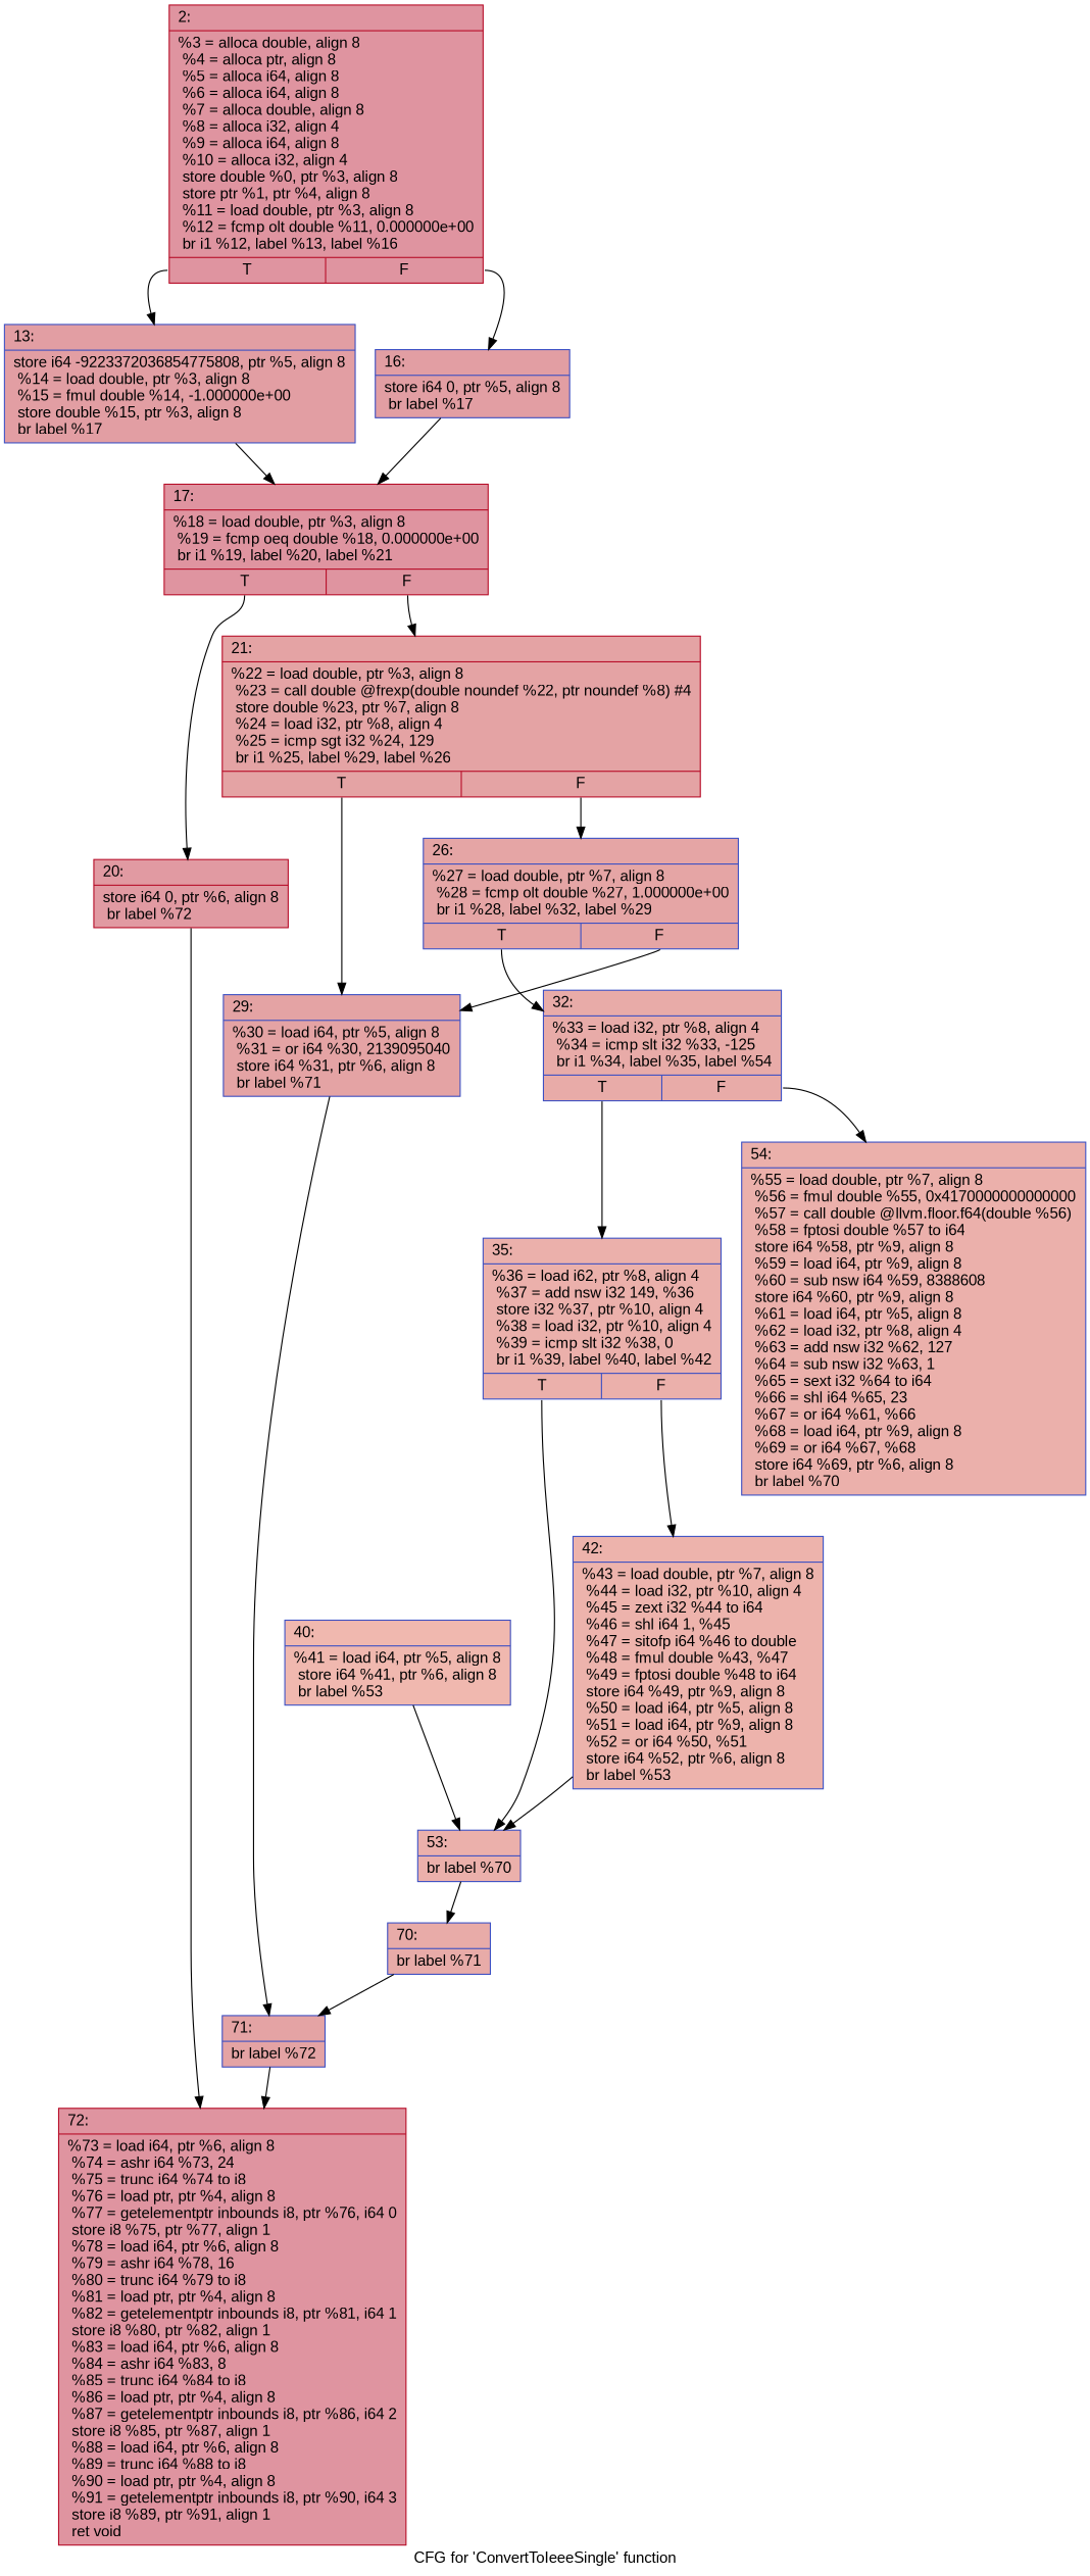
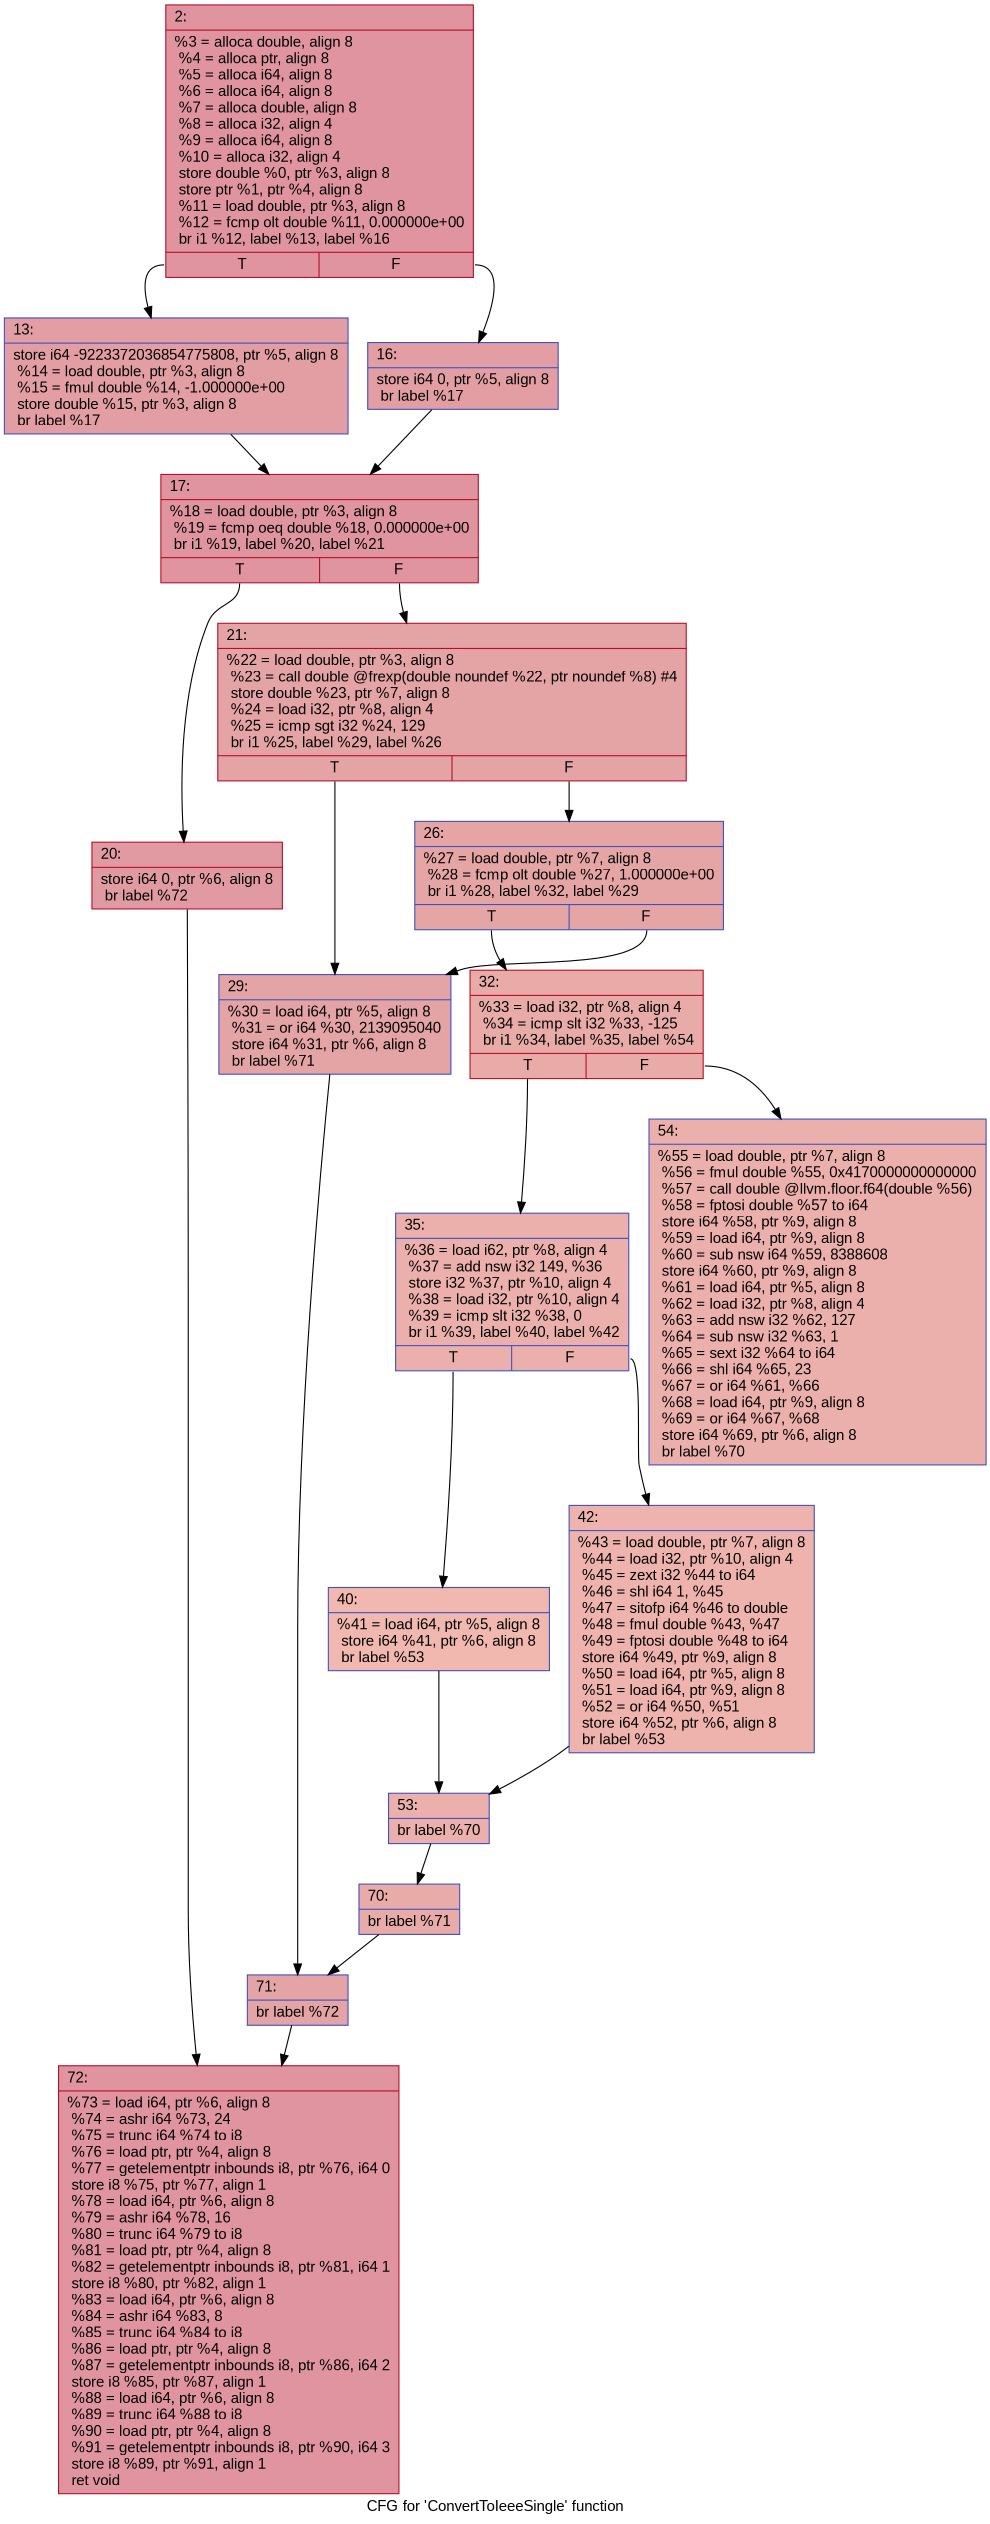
  digraph {
    fontname="Liberation Sans"
    label="CFG for 'ConvertToIeeeSingle' function"
    node [color="#3d50c3ff" fillcolor="#b70d2870" fontname="Liberation Sans" shape=record style=filled]
    edge [fontname="Liberation Sans"]
    n1 [color="#b70d28ff" label="{2:\l|  %3 = alloca double, align 8\l  %4 = alloca ptr, align 8\l  %5 = alloca i64, align 8\l  %6 = alloca i64, align 8\l  %7 = alloca double, align 8\l  %8 = alloca i32, align 4\l  %9 = alloca i64, align 8\l  %10 = alloca i32, align 4\l  store double %0, ptr %3, align 8\l  store ptr %1, ptr %4, align 8\l  %11 = load double, ptr %3, align 8\l  %12 = fcmp olt double %11, 0.000000e+00\l  br i1 %12, label %13, label %16\l|{<s0>T|<s1>F}}"]
    n2 [fillcolor="#be242e70" label="{13:\l|  store i64 -9223372036854775808, ptr %5, align 8\l  %14 = load double, ptr %3, align 8\l  %15 = fmul double %14, -1.000000e+00\l  store double %15, ptr %3, align 8\l  br label %17\l}"]
    n3 [fillcolor="#be242e70" label="{16:\l|  store i64 0, ptr %5, align 8\l  br label %17\l}"]
    n4 [color="#b70d28ff" label="{17:\l|  %18 = load double, ptr %3, align 8\l  %19 = fcmp oeq double %18, 0.000000e+00\l  br i1 %19, label %20, label %21\l|{<s0>T|<s1>F}}"]
    n5 [color="#b70d28ff" fillcolor="#bb1b2c70" label="{20:\l|  store i64 0, ptr %6, align 8\l  br label %72\l}"]
    n6 [color="#b70d28ff" fillcolor="#c32e3170" label="{21:\l|  %22 = load double, ptr %3, align 8\l  %23 = call double @frexp(double noundef %22, ptr noundef %8) #4\l  store double %23, ptr %7, align 8\l  %24 = load i32, ptr %8, align 4\l  %25 = icmp sgt i32 %24, 129\l  br i1 %25, label %29, label %26\l|{<s0>T|<s1>F}}"]
    n7 [color="#b70d28ff" label="{72:\l|  %73 = load i64, ptr %6, align 8\l  %74 = ashr i64 %73, 24\l  %75 = trunc i64 %74 to i8\l  %76 = load ptr, ptr %4, align 8\l  %77 = getelementptr inbounds i8, ptr %76, i64 0\l  store i8 %75, ptr %77, align 1\l  %78 = load i64, ptr %6, align 8\l  %79 = ashr i64 %78, 16\l  %80 = trunc i64 %79 to i8\l  %81 = load ptr, ptr %4, align 8\l  %82 = getelementptr inbounds i8, ptr %81, i64 1\l  store i8 %80, ptr %82, align 1\l  %83 = load i64, ptr %6, align 8\l  %84 = ashr i64 %83, 8\l  %85 = trunc i64 %84 to i8\l  %86 = load ptr, ptr %4, align 8\l  %87 = getelementptr inbounds i8, ptr %86, i64 2\l  store i8 %85, ptr %87, align 1\l  %88 = load i64, ptr %6, align 8\l  %89 = trunc i64 %88 to i8\l  %90 = load ptr, ptr %4, align 8\l  %91 = getelementptr inbounds i8, ptr %90, i64 3\l  store i8 %89, ptr %91, align 1\l  ret void\l}"]
    n8 [fillcolor="#c32e3170" label="{29:\l|  %30 = load i64, ptr %5, align 8\l  %31 = or i64 %30, 2139095040\l  store i64 %31, ptr %6, align 8\l  br label %71\l}"]
    n9 [fillcolor="#c5333470" label="{26:\l|  %27 = load double, ptr %7, align 8\l  %28 = fcmp olt double %27, 1.000000e+00\l  br i1 %28, label %32, label %29\l|{<s0>T|<s1>F}}"]
    n10 [fillcolor="#c32e3170" label="{71:\l|  br label %72\l}"]
-   n11 [fillcolor="#cc403a70" label="{32:\l|  %33 = load i32, ptr %8, align 4\l  %34 = icmp slt i32 %33, -125\l  br i1 %34, label %35, label %54\l|{<s0>T|<s1>F}}"]
+   n11 [color="#b70d28ff" fillcolor="#cc403a70" label="{32:\l|  %33 = load i32, ptr %8, align 4\l  %34 = icmp slt i32 %33, -125\l  br i1 %34, label %35, label %54\l|{<s0>T|<s1>F}}"]
    n12 [fillcolor="#d24b4070" label="{35:\l|  %36 = load i62, ptr %8, align 4\l  %37 = add nsw i32 149, %36\l  store i32 %37, ptr %10, align 4\l  %38 = load i32, ptr %10, align 4\l  %39 = icmp slt i32 %38, 0\l  br i1 %39, label %40, label %42\l|{<s0>T|<s1>F}}"]
    n13 [fillcolor="#d24b4070" label="{54:\l|  %55 = load double, ptr %7, align 8\l  %56 = fmul double %55, 0x4170000000000000\l  %57 = call double @llvm.floor.f64(double %56)\l  %58 = fptosi double %57 to i64\l  store i64 %58, ptr %9, align 8\l  %59 = load i64, ptr %9, align 8\l  %60 = sub nsw i64 %59, 8388608\l  store i64 %60, ptr %9, align 8\l  %61 = load i64, ptr %5, align 8\l  %62 = load i32, ptr %8, align 4\l  %63 = add nsw i32 %62, 127\l  %64 = sub nsw i32 %63, 1\l  %65 = sext i32 %64 to i64\l  %66 = shl i64 %65, 23\l  %67 = or i64 %61, %66\l  %68 = load i64, ptr %9, align 8\l  %69 = or i64 %67, %68\l  store i64 %69, ptr %6, align 8\l  br label %70\l}"]
    n14 [fillcolor="#dc5d4a70" label="{40:\l|  %41 = load i64, ptr %5, align 8\l  store i64 %41, ptr %6, align 8\l  br label %53\l}"]
    n15 [fillcolor="#d6524470" label="{42:\l|  %43 = load double, ptr %7, align 8\l  %44 = load i32, ptr %10, align 4\l  %45 = zext i32 %44 to i64\l  %46 = shl i64 1, %45\l  %47 = sitofp i64 %46 to double\l  %48 = fmul double %43, %47\l  %49 = fptosi double %48 to i64\l  store i64 %49, ptr %9, align 8\l  %50 = load i64, ptr %5, align 8\l  %51 = load i64, ptr %9, align 8\l  %52 = or i64 %50, %51\l  store i64 %52, ptr %6, align 8\l  br label %53\l}"]
    n16 [fillcolor="#d24b4070" label="{53:\l|  br label %70\l}"]
    n17 [fillcolor="#cc403a70" label="{70:\l|  br label %71\l}"]
    n1 -> n2 [tailport=s0]
    n1 -> n3 [tailport=s1]
    n2 -> n4
    n3 -> n4
    n4 -> n5 [tailport=s0]
    n4 -> n6 [tailport=s1]
    n5 -> n7
    n6 -> n8 [tailport=s0]
    n6 -> n9 [tailport=s1]
    n8 -> n10
    n9 -> n8 [tailport=s1]
    n9 -> n11 [tailport=s0]
    n10 -> n7
    n11 -> n12 [tailport=s0]
    n11 -> n13 [tailport=s1]
-   n12 -> n16 [tailport=s0]
+   n12 -> n14 [tailport=s0]
    n12 -> n15 [tailport=s1]
    n14 -> n16
    n15 -> n16
    n16 -> n17
    n17 -> n10
  }
